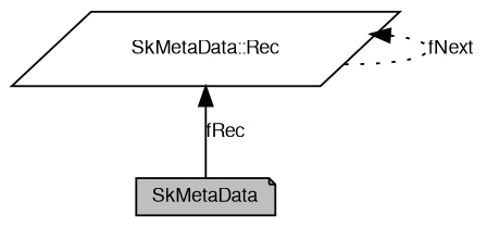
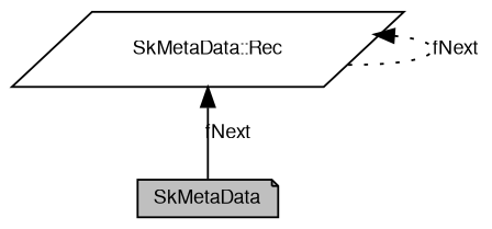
  digraph {
    node [color=black fontname=FreeSans fontsize=10 style=filled]
    edge [color=black dir=back fontname=FreeSans fontsize=10 labelfontname=FreeSans labelfontsize=10]
    n1 [fillcolor=grey75 fontcolor=black height=0.2 label=SkMetaData shape=note width=0.4]
    n2 [fillcolor=white height=0.2 label="SkMetaData::Rec" shape=parallelogram width=0.4]
-   n2 -> n1 [label=fRec style=solid]
+   n2 -> n1 [label=fNext style=solid]
    n2 -> n2 [label=fNext style=dotted]
  }
